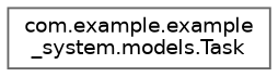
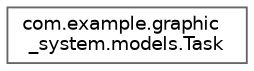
  digraph {
    rankdir=LR
-   n1 [color=grey40 fillcolor=white fontname=Helvetica fontsize=10 height=0.2 label="com.example.example\l_system.models.Task" shape=box style=filled width=0.4]
+   n1 [color=grey40 fillcolor=white fontname=Helvetica fontsize=10 height=0.2 label="com.example.graphic\l_system.models.Task" shape=box style=filled width=0.4]
  }
